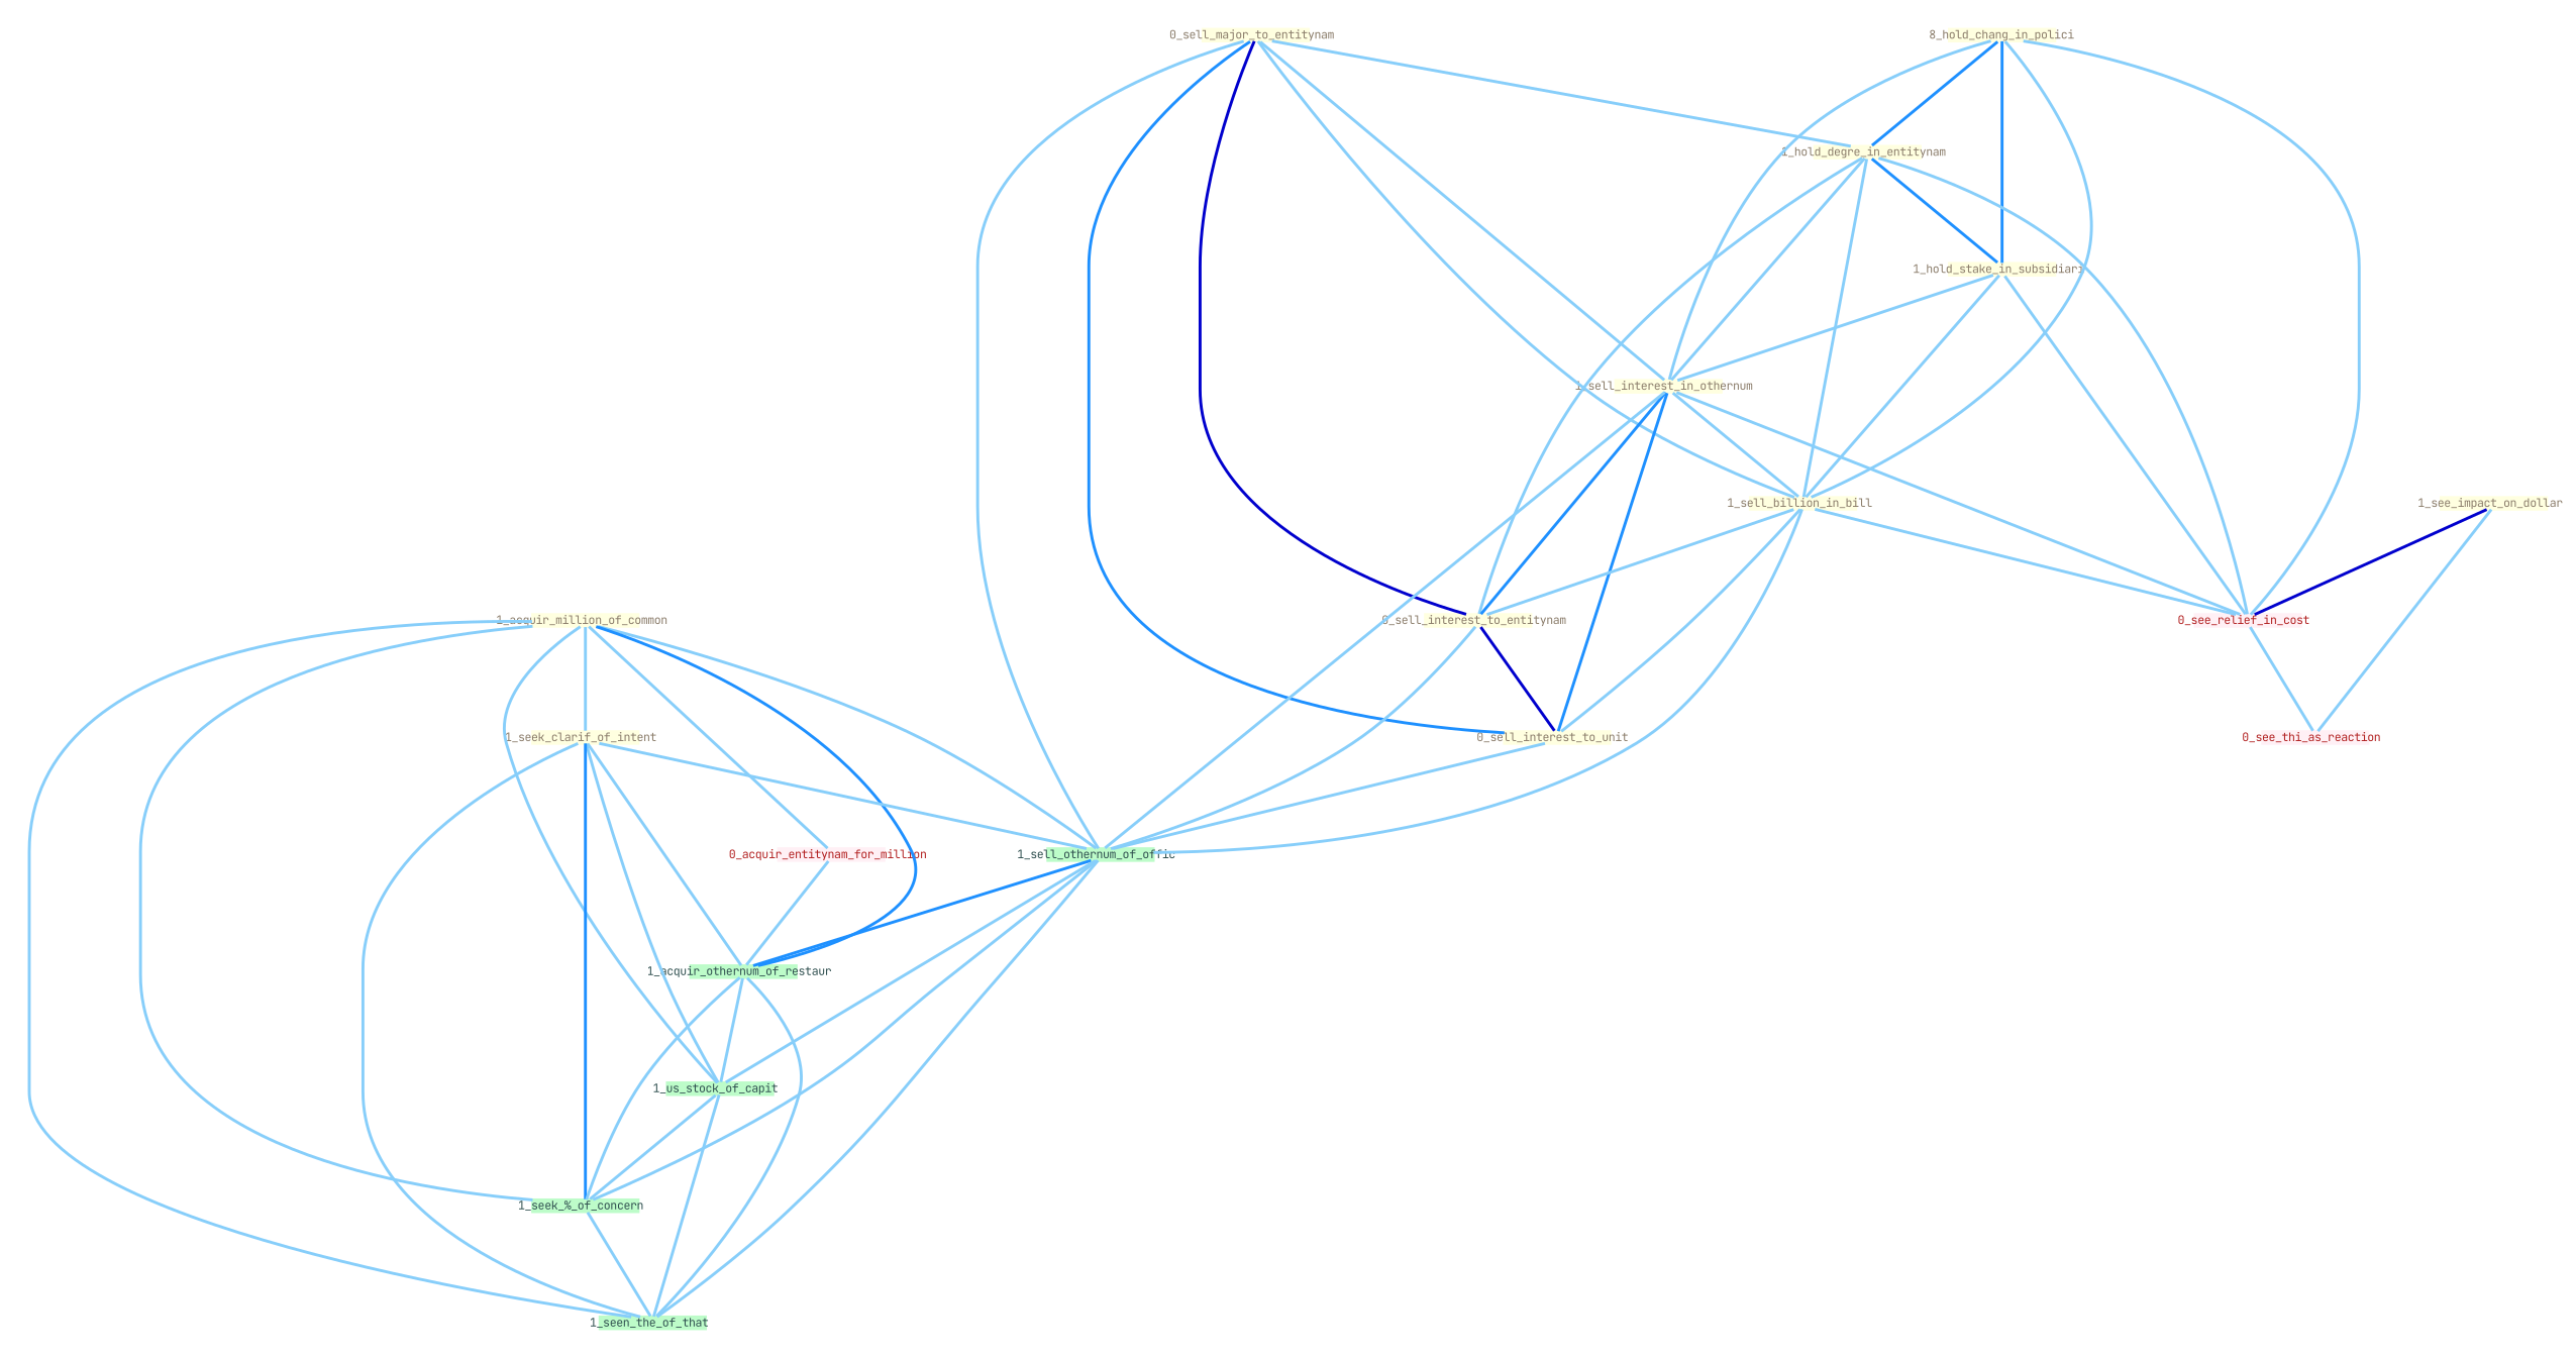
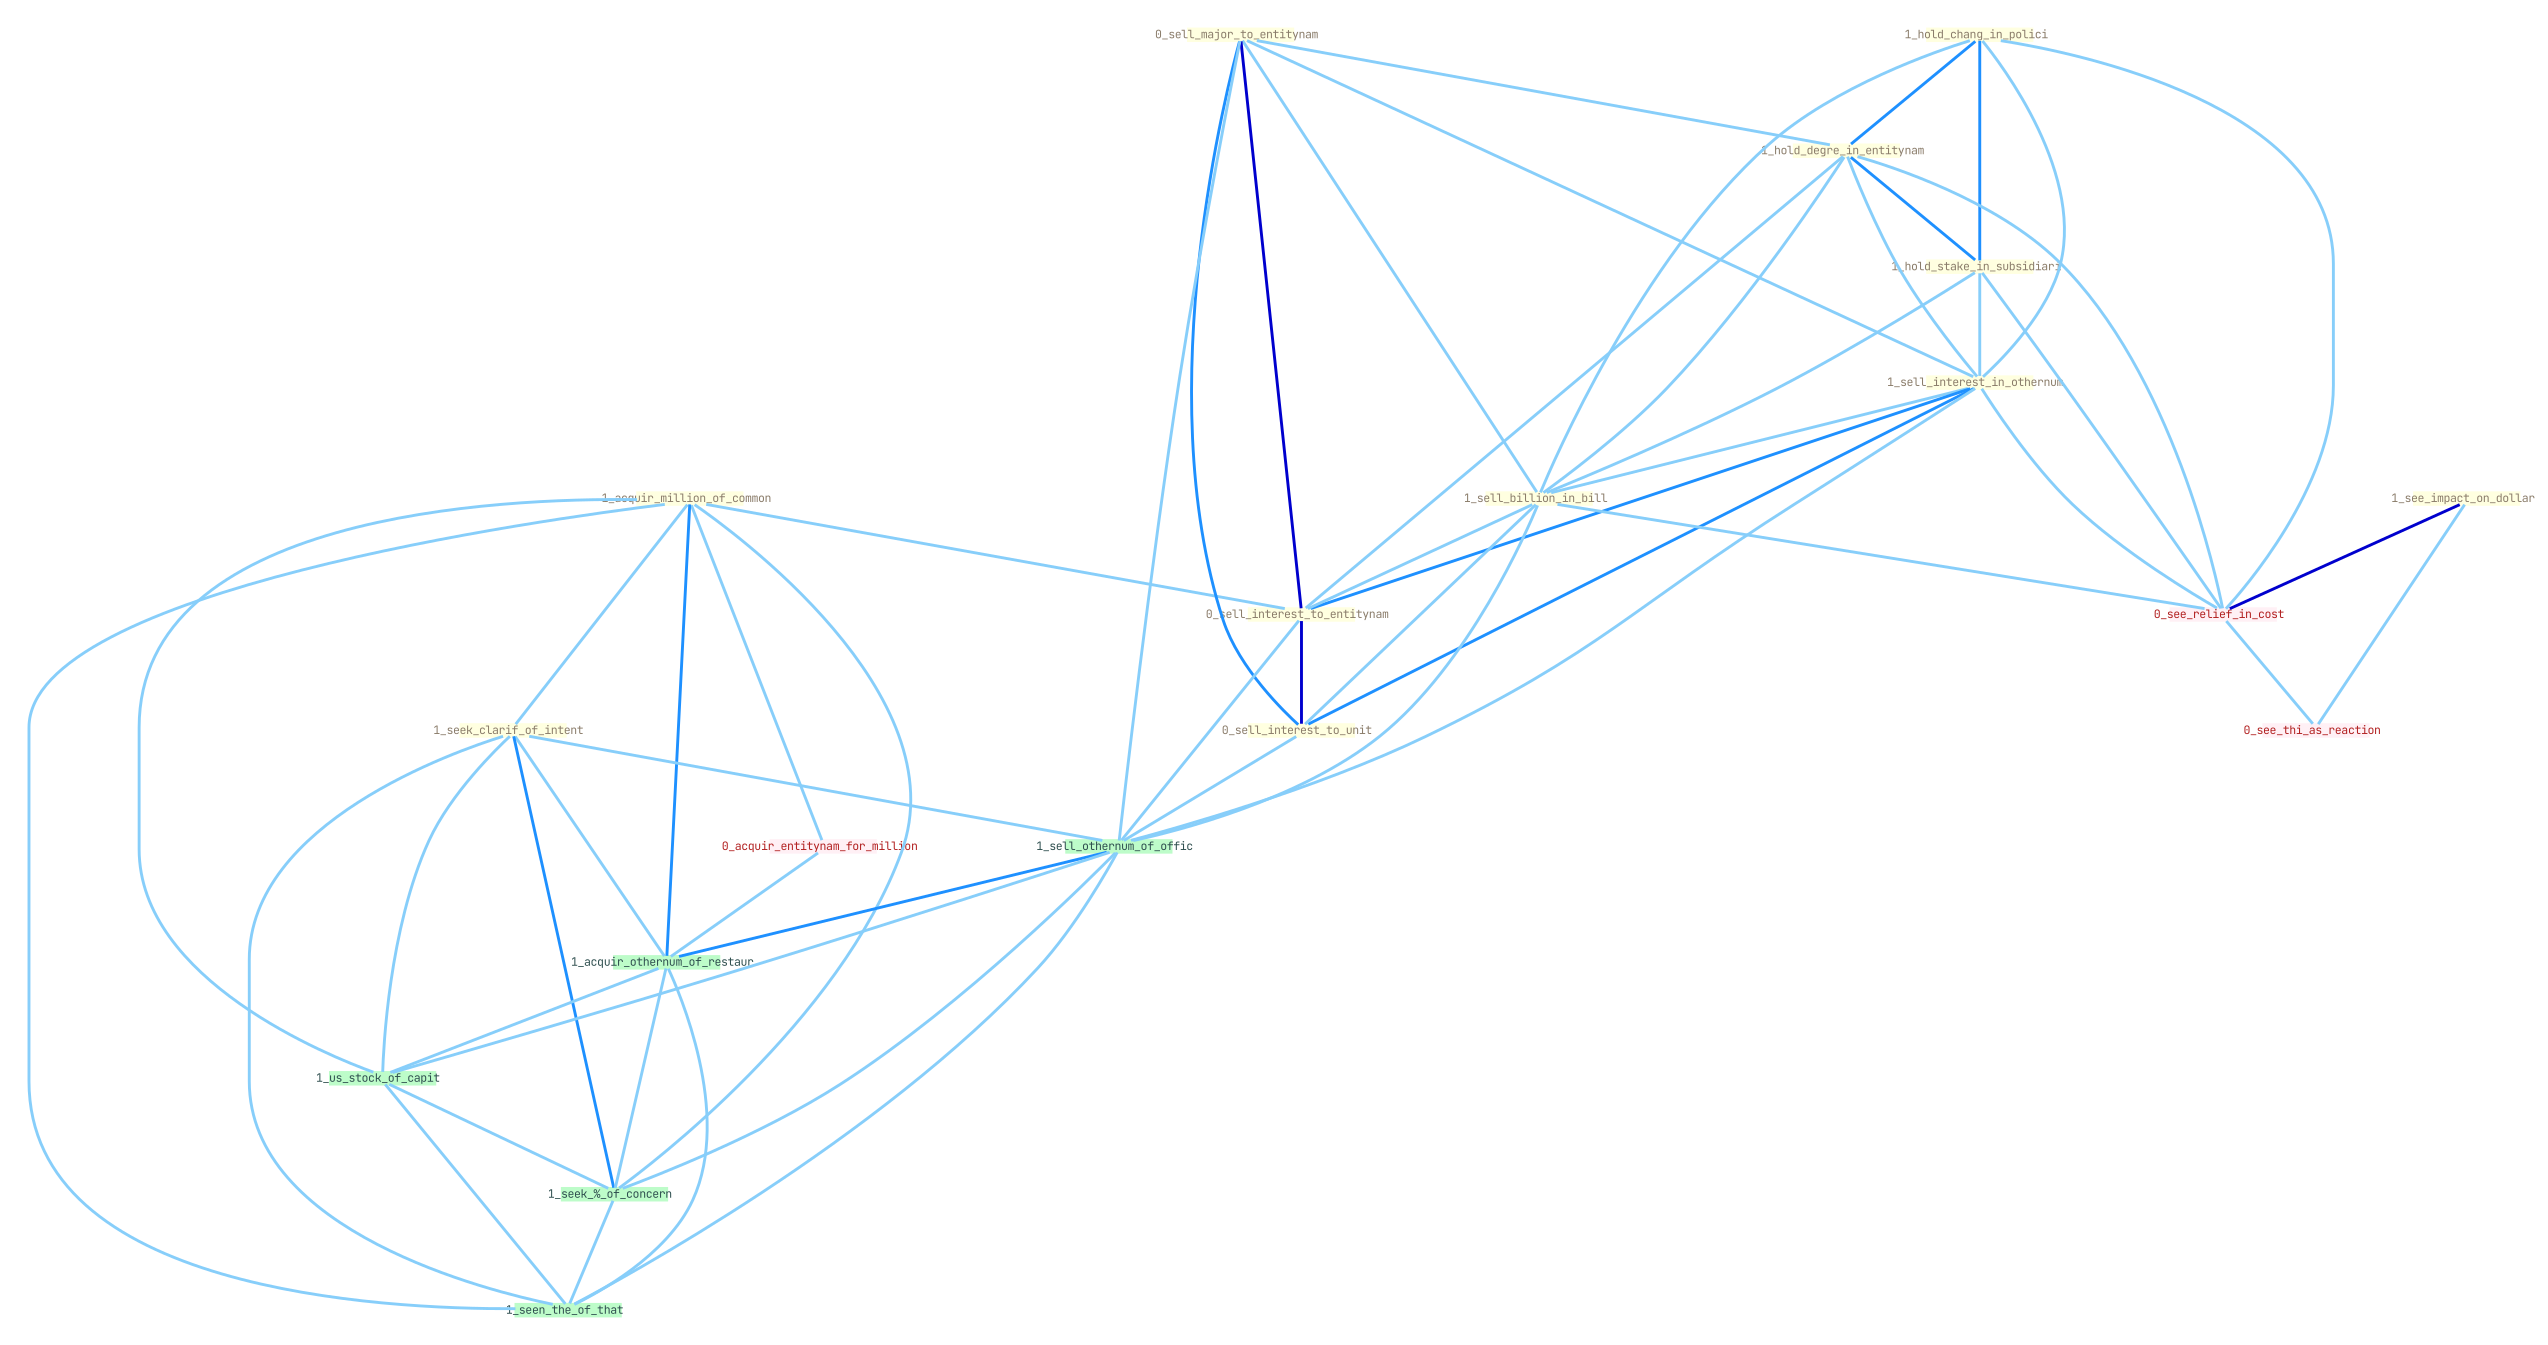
  graph {
    fontname="JetBrains Mono"
    node [color="#ffffe0" fixedsize=true fontcolor="#8b7d6b" fontname="JetBrains Mono" fontsize=4 shape=polygon style=filled]
    edge [color="#87cefa" fontname="JetBrains Mono" w=1]
    "1_acquir_million_of_common " [height=.06 width=.5]
    "1_seek_clarif_of_intent " [height=.06 width=.5]
    "0_sell_major_to_entitynam " [height=.06 width=.5]
-   "1_hold_chang_in_polici " [height=.06 width=.5 label="8_hold_chang_in_polici"]
+   "1_hold_chang_in_polici " [height=.06 width=.5]
    "1_hold_degre_in_entitynam " [height=.06 width=.5]
    "1_hold_stake_in_subsidiari " [height=.06 width=.5]
    "1_see_impact_on_dollar " [height=.06 width=.5]
    "1_sell_interest_in_othernum " [height=.06 width=.5]
    "1_sell_billion_in_bill " [height=.06 width=.5]
    "0_sell_interest_to_entitynam " [height=.06 width=.5]
    "0_sell_interest_to_unit " [height=.06 width=.5]
    "0_acquir_entitynam_for_million " [color="#fff0f5" fontcolor="#b22222" height=.06 width=.5]
    "0_see_relief_in_cost " [color="#fff0f5" fontcolor="#b22222" height=.06 width=.5]
    "0_see_thi_as_reaction " [color="#fff0f5" fontcolor="#b22222" height=.06 width=.5]
    "1_sell_othernum_of_offic " [color="#BDFCC9" fontcolor="#2f4f4f" height=.06 width=.5]
    "1_acquir_othernum_of_restaur " [color="#BDFCC9" fontcolor="#2f4f4f" height=.06 width=.5]
    "1_us_stock_of_capit " [color="#BDFCC9" fontcolor="#2f4f4f" height=.06 width=.5]
    "1_seek_%_of_concern " [color="#BDFCC9" fontcolor="#2f4f4f" height=.06 width=.5]
    "1_seen_the_of_that " [color="#BDFCC9" fontcolor="#2f4f4f" height=.06 width=.5]
    subgraph sub_1 {
      "1_acquir_million_of_common "
      "1_seek_clarif_of_intent "
      "0_sell_major_to_entitynam "
      "1_hold_chang_in_polici "
      "1_hold_degre_in_entitynam "
      "1_hold_stake_in_subsidiari "
      "1_see_impact_on_dollar "
      "1_sell_interest_in_othernum "
      "1_sell_billion_in_bill "
      "0_sell_interest_to_entitynam "
      "0_sell_interest_to_unit "
    }
    subgraph sub_2 {
      "0_acquir_entitynam_for_million "
      "0_see_relief_in_cost "
      "0_see_thi_as_reaction "
    }
    "1_acquir_million_of_common " -- "1_seek_clarif_of_intent "
    "1_acquir_million_of_common " -- "0_acquir_entitynam_for_million "
-   "1_acquir_million_of_common " -- "1_sell_othernum_of_offic "
+   "1_acquir_million_of_common " -- "0_sell_interest_to_entitynam "
    "1_acquir_million_of_common " -- "1_acquir_othernum_of_restaur " [color="#1e90ff" w=2]
    "1_acquir_million_of_common " -- "1_us_stock_of_capit "
    "1_acquir_million_of_common " -- "1_seek_%_of_concern "
    "1_acquir_million_of_common " -- "1_seen_the_of_that "
    "1_seek_clarif_of_intent " -- "1_sell_othernum_of_offic "
    "1_seek_clarif_of_intent " -- "1_acquir_othernum_of_restaur "
    "1_seek_clarif_of_intent " -- "1_us_stock_of_capit "
    "1_seek_clarif_of_intent " -- "1_seek_%_of_concern " [color="#1e90ff" w=2]
    "1_seek_clarif_of_intent " -- "1_seen_the_of_that "
    "0_sell_major_to_entitynam " -- "1_hold_degre_in_entitynam "
    "0_sell_major_to_entitynam " -- "1_sell_interest_in_othernum "
    "0_sell_major_to_entitynam " -- "1_sell_billion_in_bill "
    "0_sell_major_to_entitynam " -- "0_sell_interest_to_entitynam " [color="#0000cd" w=3]
    "0_sell_major_to_entitynam " -- "0_sell_interest_to_unit " [color="#1e90ff" w=2]
    "0_sell_major_to_entitynam " -- "1_sell_othernum_of_offic "
    "1_hold_chang_in_polici " -- "1_hold_degre_in_entitynam " [color="#1e90ff" w=2]
    "1_hold_chang_in_polici " -- "1_hold_stake_in_subsidiari " [color="#1e90ff" w=2]
    "1_hold_chang_in_polici " -- "1_sell_interest_in_othernum "
    "1_hold_chang_in_polici " -- "1_sell_billion_in_bill "
    "1_hold_chang_in_polici " -- "0_see_relief_in_cost "
    "1_hold_degre_in_entitynam " -- "1_hold_stake_in_subsidiari " [color="#1e90ff" w=2]
    "1_hold_degre_in_entitynam " -- "1_sell_interest_in_othernum "
    "1_hold_degre_in_entitynam " -- "1_sell_billion_in_bill "
    "1_hold_degre_in_entitynam " -- "0_sell_interest_to_entitynam "
    "1_hold_degre_in_entitynam " -- "0_see_relief_in_cost "
    "1_hold_stake_in_subsidiari " -- "1_sell_interest_in_othernum "
    "1_hold_stake_in_subsidiari " -- "1_sell_billion_in_bill "
    "1_hold_stake_in_subsidiari " -- "0_see_relief_in_cost "
    "1_see_impact_on_dollar " -- "0_see_relief_in_cost " [color="#0000cd"]
    "1_see_impact_on_dollar " -- "0_see_thi_as_reaction "
    "1_sell_interest_in_othernum " -- "1_sell_billion_in_bill " [w=2]
    "1_sell_interest_in_othernum " -- "0_sell_interest_to_entitynam " [color="#1e90ff" w=2]
    "1_sell_interest_in_othernum " -- "0_sell_interest_to_unit " [color="#1e90ff" w=2]
    "1_sell_interest_in_othernum " -- "0_see_relief_in_cost "
    "1_sell_interest_in_othernum " -- "1_sell_othernum_of_offic "
    "1_sell_billion_in_bill " -- "0_sell_interest_to_entitynam "
    "1_sell_billion_in_bill " -- "0_sell_interest_to_unit "
    "1_sell_billion_in_bill " -- "0_see_relief_in_cost "
    "1_sell_billion_in_bill " -- "1_sell_othernum_of_offic "
    "0_sell_interest_to_entitynam " -- "0_sell_interest_to_unit " [color="#0000cd" w=3]
    "0_sell_interest_to_entitynam " -- "1_sell_othernum_of_offic "
    "0_sell_interest_to_unit " -- "1_sell_othernum_of_offic "
    "0_acquir_entitynam_for_million " -- "1_acquir_othernum_of_restaur "
    "0_see_relief_in_cost " -- "0_see_thi_as_reaction "
    "1_sell_othernum_of_offic " -- "1_acquir_othernum_of_restaur " [color="#1e90ff" w=2]
    "1_sell_othernum_of_offic " -- "1_us_stock_of_capit "
    "1_sell_othernum_of_offic " -- "1_seek_%_of_concern "
    "1_sell_othernum_of_offic " -- "1_seen_the_of_that "
    "1_acquir_othernum_of_restaur " -- "1_us_stock_of_capit "
    "1_acquir_othernum_of_restaur " -- "1_seek_%_of_concern "
    "1_acquir_othernum_of_restaur " -- "1_seen_the_of_that "
    "1_us_stock_of_capit " -- "1_seek_%_of_concern "
    "1_us_stock_of_capit " -- "1_seen_the_of_that "
    "1_seek_%_of_concern " -- "1_seen_the_of_that "
  }
